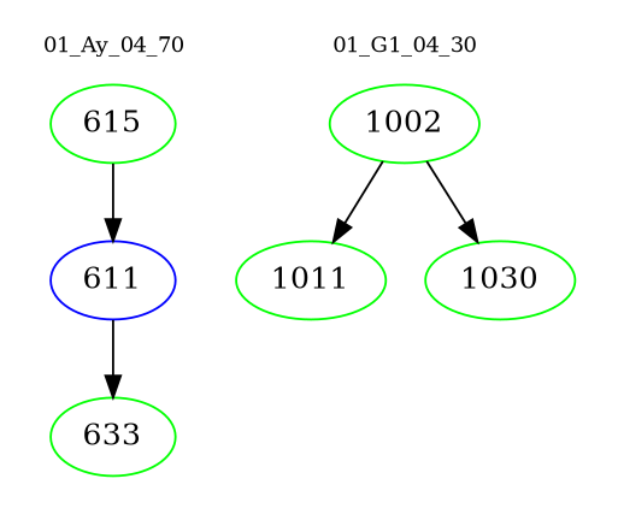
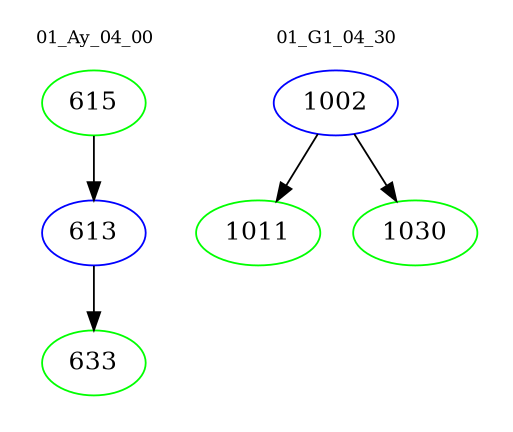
  digraph {
    node [color=green]
    edge [color=black]
    n1 [label=615]
-   n2 [color=blue label=611]
+   n2 [color=blue label=613]
    n3 [label=633]
    n4 [label=1011]
-   n5 [label=1002]
+   n5 [color=blue label=1002]
    n6 [label=1030]
    subgraph cluster_1 {
      color=white
      fontsize=10
-     label="01_Ay_04_70"
+     label="01_Ay_04_00"
      n1
      n2
      n3
    }
    subgraph cluster_2 {
      color=white
      fontsize=10
      label="01_G1_04_30"
      n4
      n5
      n6
    }
    n1 -> n2
    n2 -> n3
    n5 -> n4
    n5 -> n6
  }
